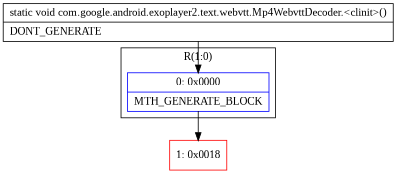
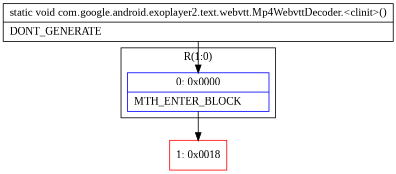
  digraph {
    fontname="Liberation Serif"
    node [shape=record fontname="Liberation Serif"]
    edge [fontname="Liberation Serif"]
-   n1 [color=blue label="{0\:\ 0x0000|MTH_GENERATE_BLOCK\l}"]
+   n1 [color=blue label="{0\:\ 0x0000|MTH_ENTER_BLOCK\l}"]
    n2 [color=red label="{1\:\ 0x0018}"]
    n3 [label="{static void com.google.android.exoplayer2.text.webvtt.Mp4WebvttDecoder.\<clinit\>()  | DONT_GENERATE\l}"]
    subgraph cluster_1 {
      label="R(1:0)"
      n1
    }
    n1 -> n2
    n3 -> n1
  }
